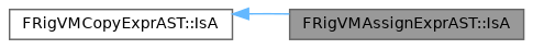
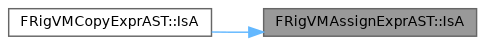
  digraph {
    rankdir=RL
    node [fontname=Helvetica fontsize=10 shape=box style=filled]
    n1 [color=gray40 fillcolor=grey60 fontcolor=black height=0.2 label="FRigVMAssignExprAST::IsA" width=0.4]
    n2 [color=grey40 fillcolor=white height=0.2 label="FRigVMCopyExprAST::IsA" width=0.4]
-   n2 -> n1 [color=steelblue1 dir=back fontname=Helvetica fontsize=10 labelfontname=Helvetica labelfontsize=10 style=solid]
+   n1 -> n2 [color=steelblue1 dir=back fontname=Helvetica fontsize=10 labelfontname=Helvetica labelfontsize=10 style=solid]
  }
